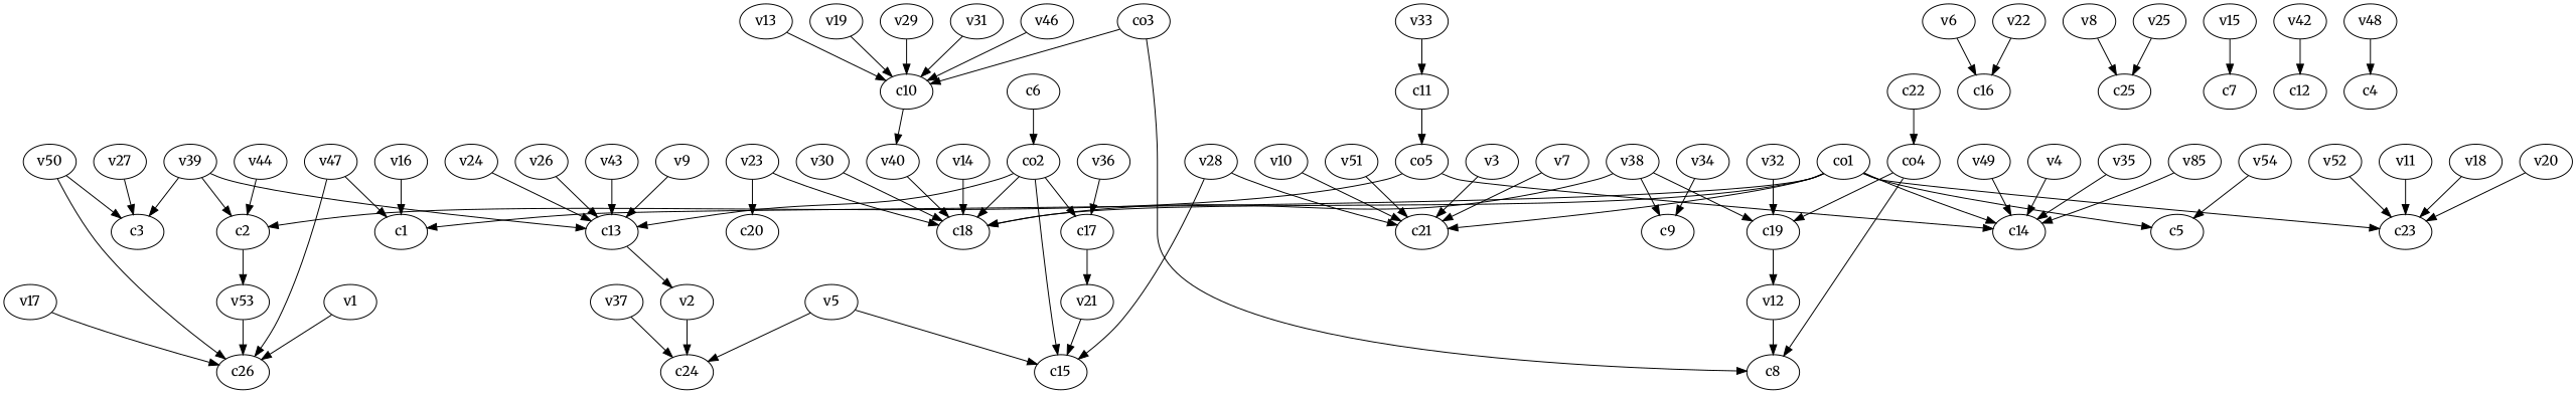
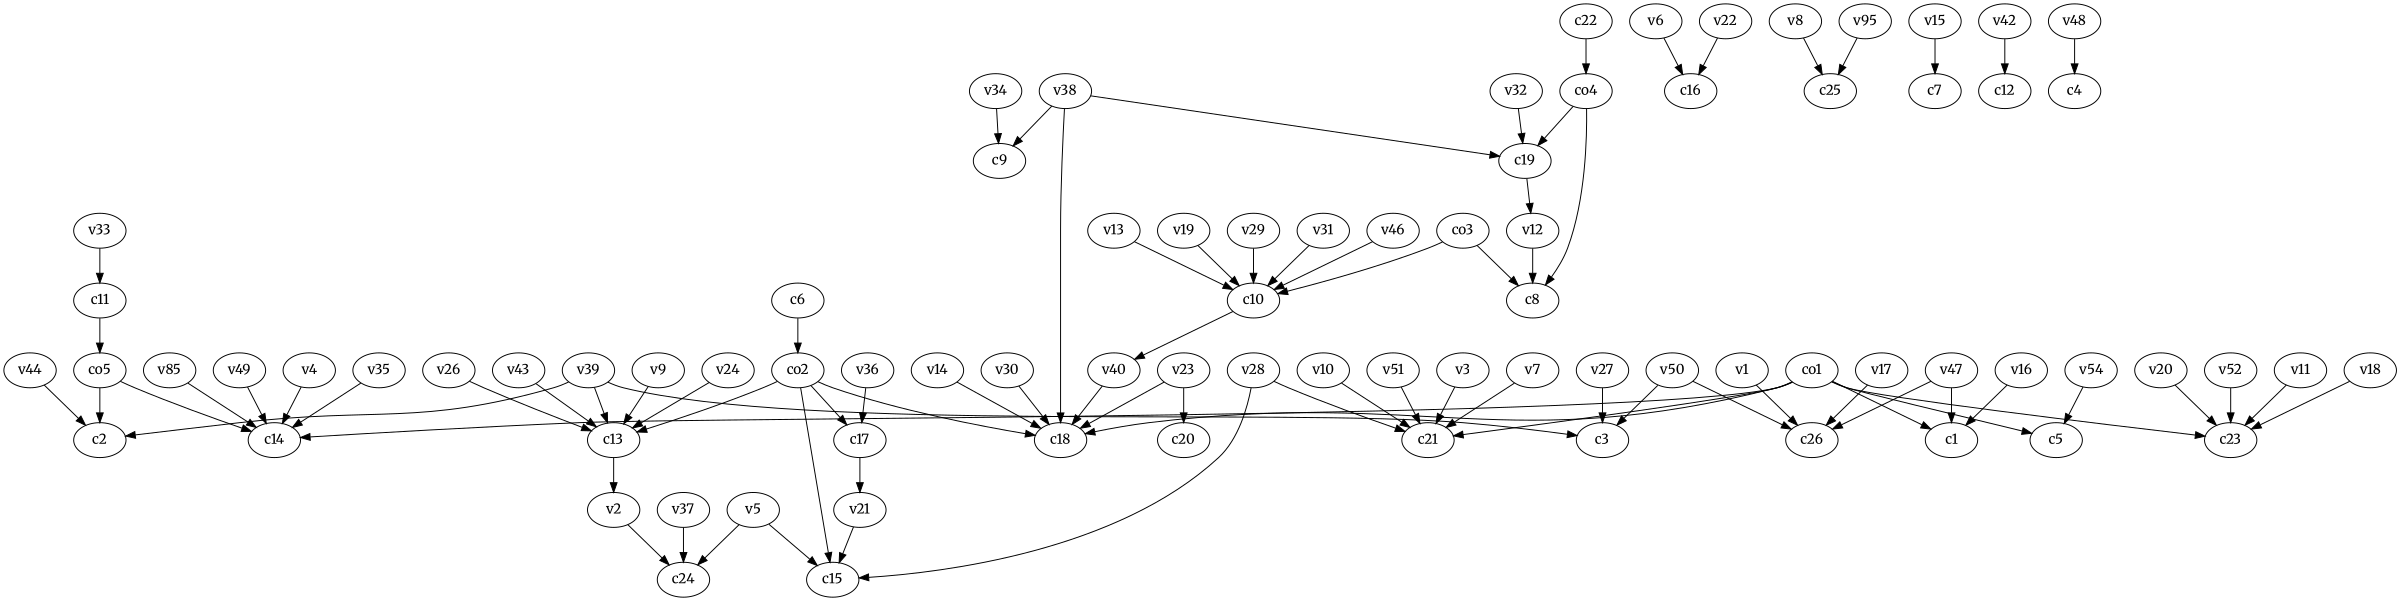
  strict digraph {
    fontname=Merriweather
    node [fontname=Merriweather]
    edge [fontname=Merriweather weight=1]
    c2
-   v53
    c26
    c6
    co2
    c13
    c17
    c15
    c18
    c10
    v40
    c11
    co5
    c14
    v2
    c24
    v21
    c19
    v12
    c8
    c22
    co4
    v1
    v3
    c21
    v4
    v5
    v6
    c16
    v7
    v8
    c25
    v9
    v10
    v11
    c23
    v13
    v14
    v15
    c7
    v16
    c1
    v17
    v18
    v19
    v20
    v22
    v23
    c20
    v24
-   v25
+   v25 [label=v95]
    v26
    v27
    c3
    v28
    v29
    v30
    v31
    v32
    v33
    v34
    c9
    v35
    v36
    v37
    v38
    v39
    v42
    c12
    v43
    v44
    n72 [label=v85]
    v46
    v47
    v48
    c4
    v49
    v50
    v51
    v52
    v54
    c5
    co1
    co3
-   c2 -> v53
-   v53 -> c26
    c6 -> co2
    co2 -> c13
    co2 -> c17
    co2 -> c15
    co2 -> c18
    c13 -> v2
    c17 -> v21
    c10 -> v40
    v40 -> c18
    c11 -> co5
    co5 -> c2
    co5 -> c14
    v2 -> c24
    v21 -> c15
    c19 -> v12
    v12 -> c8
    c22 -> co4
    co4 -> c19
    co4 -> c8
    v1 -> c26
    v3 -> c21
    v4 -> c14
    v5 -> c15
    v5 -> c24
    v6 -> c16
    v7 -> c21
    v8 -> c25
    v9 -> c13
    v10 -> c21
    v11 -> c23
    v13 -> c10
    v14 -> c18
    v15 -> c7
    v16 -> c1
    v17 -> c26
    v18 -> c23
    v19 -> c10
    v20 -> c23
    v22 -> c16
    v23 -> c18
    v23 -> c20
    v24 -> c13
    v25 -> c25
    v26 -> c13
    v27 -> c3
    v28 -> c15
    v28 -> c21
    v29 -> c10
    v30 -> c18
    v31 -> c10
    v32 -> c19
    v33 -> c11
    v34 -> c9
    v35 -> c14
    v36 -> c17
    v37 -> c24
    v38 -> c18
    v38 -> c19
    v38 -> c9
    v39 -> c2
    v39 -> c13
    v39 -> c3
    v42 -> c12
    v43 -> c13
    v44 -> c2
    n72 -> c14
    v46 -> c10
    v47 -> c26
    v47 -> c1
    v48 -> c4
    v49 -> c14
    v50 -> c26
    v50 -> c3
    v51 -> c21
    v52 -> c23
    v54 -> c5
    co1 -> c18
    co1 -> c14
    co1 -> c21
    co1 -> c23
    co1 -> c1
    co1 -> c5
    co3 -> c10
    co3 -> c8
  }
